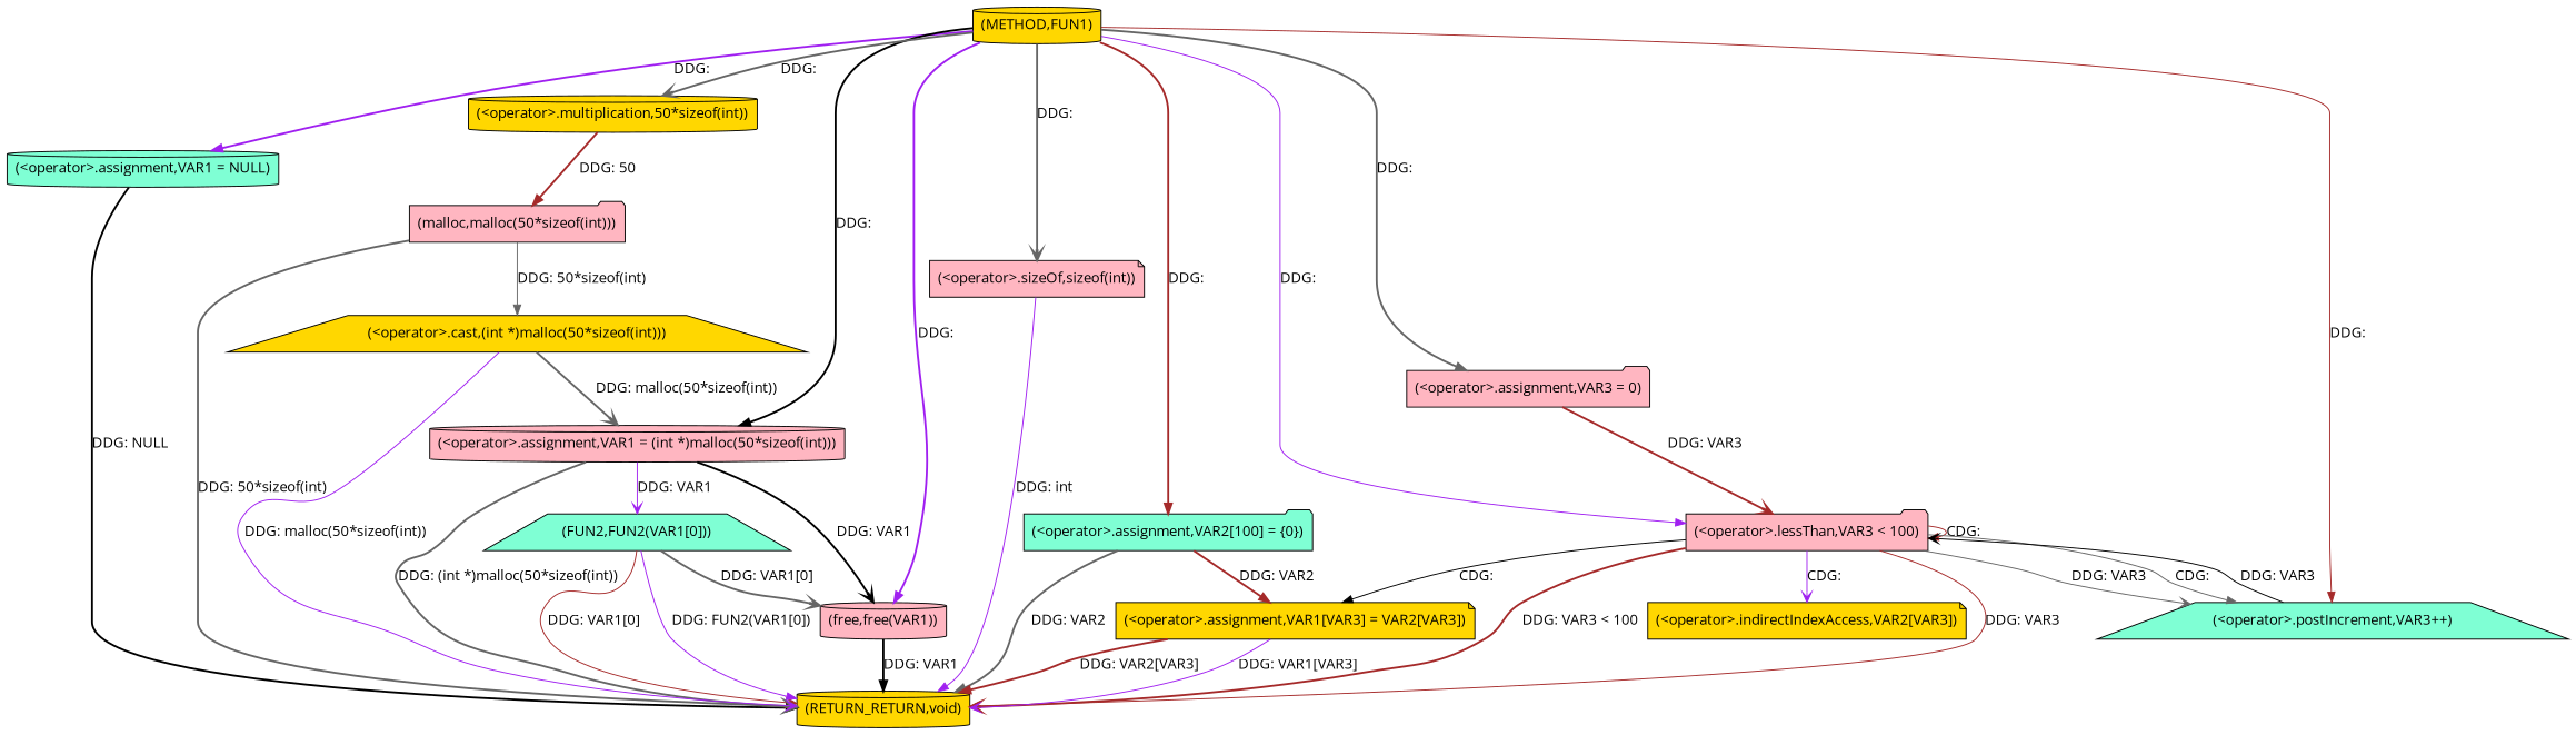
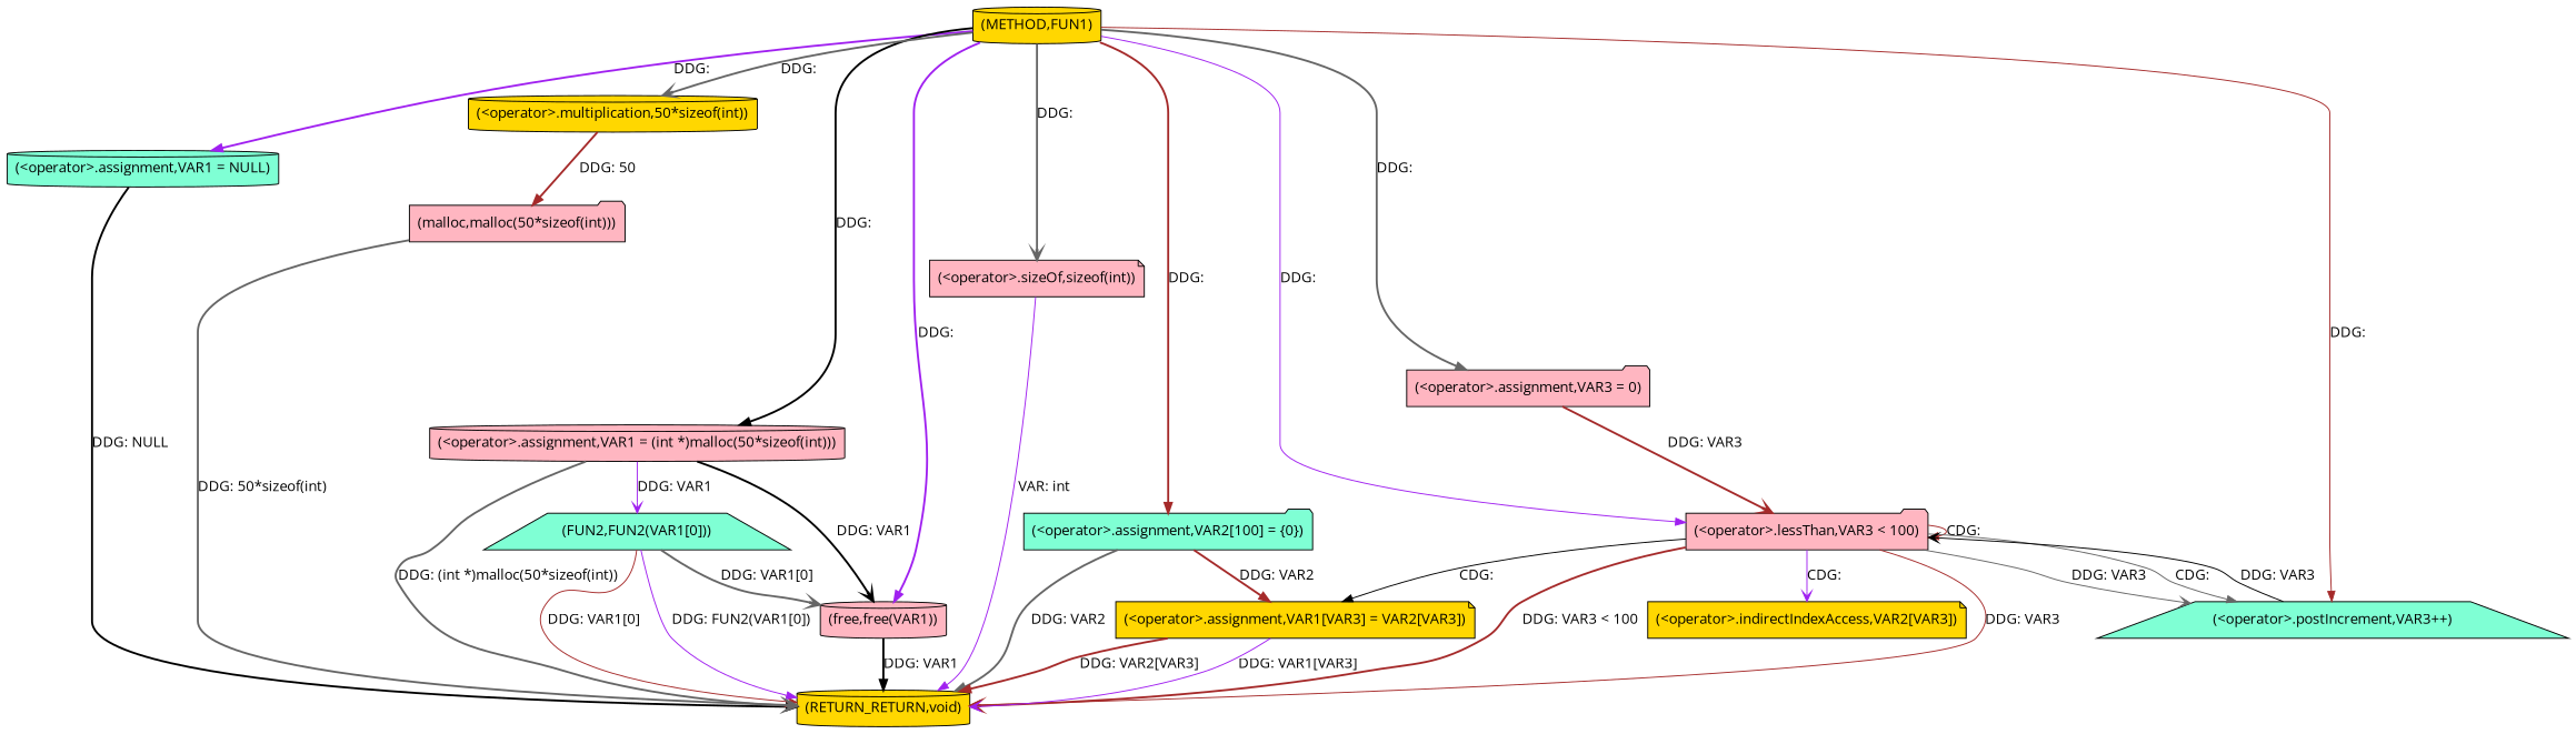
  digraph {
    fontname="Open Sans"
    node [fillcolor=gold fontname="Open Sans" shape=cylinder style=filled]
    edge [arrowhead=normal color=gray40 fontname="Open Sans" style=bold]
    n1 [label="(METHOD,FUN1)"]
    n2 [fillcolor=aquamarine label="(<operator>.assignment,VAR1 = NULL)"]
    n3 [fillcolor=lightpink label="(<operator>.assignment,VAR1 = (int *)malloc(50*sizeof(int)))"]
    n4 [label="(<operator>.multiplication,50*sizeof(int))"]
    n5 [fillcolor=lightpink label="(<operator>.sizeOf,sizeof(int))" shape=note]
    n6 [fillcolor=aquamarine label="(<operator>.assignment,VAR2[100] = {0})" shape=folder]
    n7 [fillcolor=lightpink label="(<operator>.assignment,VAR3 = 0)" shape=folder]
    n8 [fillcolor=lightpink label="(<operator>.lessThan,VAR3 < 100)" shape=folder]
    n9 [fillcolor=aquamarine label="(<operator>.postIncrement,VAR3++)" shape=trapezium]
    n10 [fillcolor=lightpink label="(free,free(VAR1))"]
    n11 [label="(RETURN_RETURN,void)"]
    n12 [fillcolor=aquamarine label="(FUN2,FUN2(VAR1[0]))" shape=trapezium]
    n13 [fillcolor=lightpink label="(malloc,malloc(50*sizeof(int)))" shape=folder]
    n14 [label="(<operator>.assignment,VAR1[VAR3] = VAR2[VAR3])" shape=note]
    n15 [label="(<operator>.indirectIndexAccess,VAR2[VAR3])" shape=note]
-   n16 [label="(<operator>.cast,(int *)malloc(50*sizeof(int)))" shape=trapezium]
    n1 -> n2 [color=purple label="DDG: "]
    n1 -> n3 [color=black label="DDG: "]
    n1 -> n4 [arrowhead=vee label="DDG: "]
    n1 -> n5 [arrowhead=vee label="DDG: "]
    n1 -> n6 [color=brown label="DDG: "]
    n1 -> n7 [label="DDG: "]
    n1 -> n8 [color=purple label="DDG: " style=solid]
    n1 -> n9 [color=brown label="DDG: " style=solid]
    n1 -> n10 [color=purple label="DDG: "]
    n2 -> n11 [color=black label="DDG: NULL"]
    n3 -> n10 [arrowhead=vee color=black label="DDG: VAR1"]
    n3 -> n11 [arrowhead=vee label="DDG: (int *)malloc(50*sizeof(int))"]
    n3 -> n12 [arrowhead=vee color=purple label="DDG: VAR1" style=solid]
    n4 -> n13 [color=brown label="DDG: 50"]
-   n5 -> n11 [color=purple label="DDG: int" style=solid]
+   n5 -> n11 [color=purple label="VAR: int" style=solid]
    n6 -> n11 [label="DDG: VAR2"]
    n6 -> n14 [color=brown label="DDG: VAR2"]
    n7 -> n8 [arrowhead=vee color=brown label="DDG: VAR3"]
    n8 -> n8 [color=brown label="CDG: " style=solid]
    n8 -> n9 [arrowhead=vee label="DDG: VAR3" style=solid]
    n8 -> n9 [label="CDG: " style=solid]
    n8 -> n11 [arrowhead=vee color=brown label="DDG: VAR3" style=solid]
    n8 -> n11 [arrowhead=vee color=brown label="DDG: VAR3 < 100"]
    n8 -> n14 [color=black label="CDG: " style=solid]
    n8 -> n15 [arrowhead=vee color=purple label="CDG: " style=solid]
    n9 -> n8 [arrowhead=vee color=black label="DDG: VAR3" style=solid]
    n10 -> n11 [color=black label="DDG: VAR1"]
    n12 -> n10 [arrowhead=vee label="DDG: VAR1[0]"]
    n12 -> n11 [arrowhead=vee color=brown label="DDG: VAR1[0]" style=solid]
    n12 -> n11 [color=purple label="DDG: FUN2(VAR1[0])" style=solid]
    n13 -> n11 [arrowhead=vee label="DDG: 50*sizeof(int)"]
-   n13 -> n16 [label="DDG: 50*sizeof(int)" style=solid]
    n14 -> n11 [arrowhead=vee color=purple label="DDG: VAR1[VAR3]" style=solid]
    n14 -> n11 [color=brown label="DDG: VAR2[VAR3]"]
-   n16 -> n3 [arrowhead=vee label="DDG: malloc(50*sizeof(int))"]
-   n16 -> n11 [arrowhead=vee color=purple label="DDG: malloc(50*sizeof(int))" style=solid]
  }
